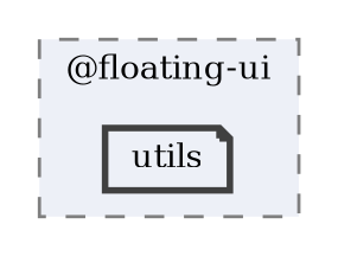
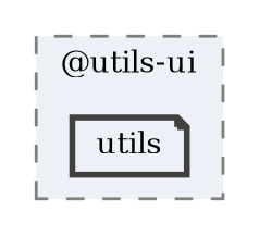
  digraph {
    compound=true
    fontname="DejaVu Serif"
    n1 [color=grey25 fillcolor="#edf0f7" fontname="DejaVu Serif" fontsize=10 height=0.2 label=utils shape=note style="filled,bold" width=0.4]
    subgraph cluster_1 {
      bgcolor="#edf0f7"
      fontsize=10
-     label="@floating-ui"
+     label="@utils-ui"
      pencolor=grey50
      style="filled,dashed"
      n1
    }
  }
